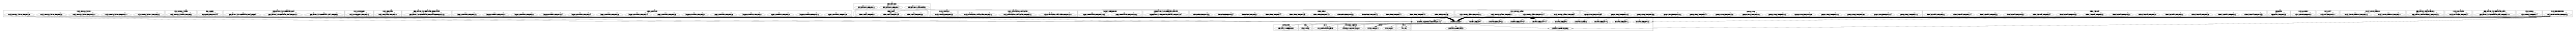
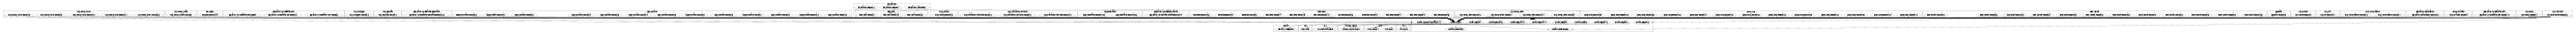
  digraph {
    "Mojo::IOLoop::Server::BEGIN@25"
    "Mojo::IOLoop::Server::BEGIN@17"
    "Mojo::IOLoop::Server::BEGIN@20"
    "Mojo::IOLoop::Server::BEGIN@12"
    "Mojo::IOLoop::Server::BEGIN@51"
    "Internals::SvREADONLY"
    "Mojo::IOLoop::Stream::BEGIN@8"
    "IPC::Open3::BEGIN@194"
    "TAP::Parser::SourceHandler::Perl::get_perl"
    "TAP::Parser::SourceHandler::Perl::BEGIN@8"
    "TAP::Parser::SourceHandler::Perl::BEGIN@7"
    "Mojo::UserAgent::BEGIN@13"
-   "vars::import" [label="vars::inc"]
+   "vars::import"
    "strict::import"
    "strict::unimport"
    "Mojo::Template::BEGIN@10"
    "TAP::Parser::SourceHandler::Executable::BEGIN@138"
    "SOAP::Constants::BEGIN@20"
    "SOAP::Constants::BEGIN@18"
    "SOAP::Constants::BEGIN@27"
    "SOAP::Constants::BEGIN@21"
    "SOAP::Constants::BEGIN@28"
    "SOAP::Constants::BEGIN@30"
    "SOAP::Constants::BEGIN@25"
    "SOAP::Constants::BEGIN@19"
    "SOAP::Constants::BEGIN@26"
    "SOAP::Constants::BEGIN@29"
-   "SOAP::Constants::BEGIN@24"
    "SOAP::Constants::BEGIN@22"
    "SOAP::Constants::BEGIN@17"
-   "SOAP::Constants::BEGIN@23"
+   "SOAP::Constants::BEGIN@23" [label="BEGIN::Constants::BEGIN@23"]
    "Mojo::EventEmitter::BEGIN@6"
    "Test::Harness::BEGIN@8"
    "Test::Harness::BEGIN@7"
    "Test::Harness::_filtered_inc"
    "Mojo::Message::BEGIN@15"
    "constant::import"
    "constant::BEGIN@4"
    "constant::__ANON__[constant.pm:142]"
    "constant::BEGIN@3"
    "constant::BEGIN@114"
    "constant::BEGIN@25"
    "constant::BEGIN@29"
    "constant::BEGIN@52"
    "constant::CORE:regcomp"
    "constant::CORE:qr"
    "constant::BEGIN@2"
    "constant::CORE:match"
    "constant::BEGIN@6"
    "utf8::is_utf8"
    "Mojo::Transaction::WebSocket::BEGIN@10"
    "Mojo::Transaction::WebSocket::BEGIN@13"
    "Mojo::Transaction::WebSocket::BEGIN@16"
    "mro::method_changed_in"
    "SOAP::Deserializer::BEGIN@2126"
    "SOAP::Deserializer::BEGIN@2125"
-   "TAP::Parser::SourceHandler::Handle::BEGIN@104" [label="TAP::Parser::SvREADONLY::Handle::BEGIN@104"]
-   "Time::Piece::BEGIN@35" [label="Time::Piece::IPC@35"]
+   "TAP::Parser::SourceHandler::Handle::BEGIN@104"
+   "Time::Piece::BEGIN@35"
    "Time::Piece::BEGIN@40"
    "Time::Piece::BEGIN@41"
    "Time::Piece::BEGIN@43"
-   "Time::Piece::BEGIN@38"
+   "Time::Piece::BEGIN@38" [label="Test::Piece::BEGIN@38"]
    "Time::Piece::BEGIN@42"
    "Time::Piece::BEGIN@39"
    "Time::Piece::BEGIN@44"
    "Time::Piece::BEGIN@37"
    "Time::Piece::BEGIN@34"
    "Time::Piece::BEGIN@36"
    "Time::Local::BEGIN@28"
    "Time::Local::BEGIN@29"
    "Time::Local::BEGIN@27"
    "Mojo::IOLoop::Client::BEGIN@17"
    "Mojo::IOLoop::Client::BEGIN@9"
    "Mojo::IOLoop::Client::BEGIN@18"
    "Mojo::IOLoop::Client::BEGIN@14"
    "Getopt::Long::BEGIN@222"
    "Getopt::Long::BEGIN@228"
    "Getopt::Long::BEGIN@220"
    "Getopt::Long::BEGIN@223"
    "Getopt::Long::BEGIN@208"
    "Getopt::Long::BEGIN@237"
    "Getopt::Long::BEGIN@247"
    "Getopt::Long::BEGIN@229"
    "Getopt::Long::BEGIN@226"
    "Getopt::Long::BEGIN@236"
    "Getopt::Long::BEGIN@225"
    "Getopt::Long::BEGIN@218"
    "Getopt::Long::BEGIN@224"
    "Time::Seconds::BEGIN@33"
    "Time::Seconds::BEGIN@23"
    "Time::Seconds::BEGIN@30"
    "Time::Seconds::BEGIN@28"
    "Time::Seconds::BEGIN@27"
    "Time::Seconds::BEGIN@32"
    "Time::Seconds::BEGIN@25"
    "Time::Seconds::BEGIN@37"
    "Time::Seconds::BEGIN@29"
    "Time::Seconds::BEGIN@31"
    "Time::Seconds::BEGIN@36"
-   "Time::Seconds::BEGIN@24"
    "Time::Seconds::BEGIN@26"
    "TAP::Base::BEGIN@23"
    "Mojo::Content::BEGIN@7"
    "Mojo::Util::BEGIN@11"
    "Mojo::Server::Daemon::BEGIN@11"
    "Mojo::Server::Daemon::BEGIN@15"
    "TAP::Parser::IteratorFactory::BEGIN@13"
    "warnings::register::import"
    "Mojo::IOWatcher::BEGIN@9"
    "TAP::Parser::SourceHandler::File::BEGIN@110"
    "Mojo::IOLoop::BEGIN@14"
    subgraph cluster_1 {
      label="Mojo::IOLoop::Server"
      "Mojo::IOLoop::Server::BEGIN@25"
      "Mojo::IOLoop::Server::BEGIN@17"
      "Mojo::IOLoop::Server::BEGIN@20"
      "Mojo::IOLoop::Server::BEGIN@12"
      "Mojo::IOLoop::Server::BEGIN@51"
    }
    subgraph cluster_2 {
-     label=WebSocket
+     label=Internals
      "Internals::SvREADONLY"
    }
    subgraph cluster_3 {
      label="Mojo::IOLoop::Stream"
      "Mojo::IOLoop::Stream::BEGIN@8"
    }
    subgraph cluster_4 {
      label="IPC::Open3"
      "IPC::Open3::BEGIN@194"
    }
    subgraph cluster_5 {
      label="TAP::Parser::SourceHandler::Perl"
      "TAP::Parser::SourceHandler::Perl::get_perl"
      "TAP::Parser::SourceHandler::Perl::BEGIN@8"
      "TAP::Parser::SourceHandler::Perl::BEGIN@7"
    }
    subgraph cluster_6 {
      label="Mojo::UserAgent"
      "Mojo::UserAgent::BEGIN@13"
    }
    subgraph cluster_7 {
      label=vars
      "vars::import"
    }
    subgraph cluster_8 {
      label="strict"
      "strict::import"
      "strict::unimport"
    }
    subgraph cluster_9 {
      label="Mojo::Template"
      "Mojo::Template::BEGIN@10"
    }
    subgraph cluster_10 {
      label="TAP::Parser::SourceHandler::Executable"
      "TAP::Parser::SourceHandler::Executable::BEGIN@138"
    }
    subgraph cluster_11 {
      label="SOAP::Constants"
      "SOAP::Constants::BEGIN@20"
      "SOAP::Constants::BEGIN@18"
      "SOAP::Constants::BEGIN@27"
      "SOAP::Constants::BEGIN@21"
      "SOAP::Constants::BEGIN@28"
      "SOAP::Constants::BEGIN@30"
      "SOAP::Constants::BEGIN@25"
      "SOAP::Constants::BEGIN@19"
      "SOAP::Constants::BEGIN@26"
      "SOAP::Constants::BEGIN@29"
-     "SOAP::Constants::BEGIN@24"
      "SOAP::Constants::BEGIN@22"
      "SOAP::Constants::BEGIN@17"
      "SOAP::Constants::BEGIN@23"
    }
    subgraph cluster_12 {
-     label="Mojo::EventEmitter"
+     label="Mojo::WebSocket"
      "Mojo::EventEmitter::BEGIN@6"
    }
    subgraph cluster_13 {
      label="Test::Harness"
      "Test::Harness::BEGIN@8"
      "Test::Harness::BEGIN@7"
      "Test::Harness::_filtered_inc"
    }
    subgraph cluster_14 {
      label="Mojo::Message"
      "Mojo::Message::BEGIN@15"
    }
    subgraph cluster_15 {
      label=constant
      "constant::import"
      "constant::BEGIN@4"
      "constant::__ANON__[constant.pm:142]"
      "constant::BEGIN@3"
      "constant::BEGIN@114"
      "constant::BEGIN@25"
      "constant::BEGIN@29"
      "constant::BEGIN@52"
      "constant::CORE:regcomp"
      "constant::CORE:qr"
      "constant::BEGIN@2"
      "constant::CORE:match"
      "constant::BEGIN@6"
    }
    subgraph cluster_16 {
      label=utf8
      "utf8::is_utf8"
    }
    subgraph cluster_17 {
      label="Mojo::Transaction::WebSocket"
      "Mojo::Transaction::WebSocket::BEGIN@10"
      "Mojo::Transaction::WebSocket::BEGIN@13"
      "Mojo::Transaction::WebSocket::BEGIN@16"
    }
    subgraph cluster_18 {
      label=mro
      "mro::method_changed_in"
    }
    subgraph cluster_19 {
-     label="SOAP::SvREADONLY"
+     label="SOAP::Deserializer"
      "SOAP::Deserializer::BEGIN@2126"
      "SOAP::Deserializer::BEGIN@2125"
    }
    subgraph cluster_20 {
      label="TAP::Parser::SourceHandler::Handle"
      "TAP::Parser::SourceHandler::Handle::BEGIN@104"
    }
    subgraph cluster_21 {
      label="Time::Piece"
      "Time::Piece::BEGIN@35"
      "Time::Piece::BEGIN@40"
      "Time::Piece::BEGIN@41"
      "Time::Piece::BEGIN@43"
      "Time::Piece::BEGIN@38"
      "Time::Piece::BEGIN@42"
      "Time::Piece::BEGIN@39"
      "Time::Piece::BEGIN@44"
      "Time::Piece::BEGIN@37"
      "Time::Piece::BEGIN@34"
      "Time::Piece::BEGIN@36"
    }
    subgraph cluster_22 {
      label="Time::Local"
      "Time::Local::BEGIN@28"
      "Time::Local::BEGIN@29"
      "Time::Local::BEGIN@27"
    }
    subgraph cluster_23 {
      label="Mojo::IOLoop::Client"
      "Mojo::IOLoop::Client::BEGIN@17"
      "Mojo::IOLoop::Client::BEGIN@9"
      "Mojo::IOLoop::Client::BEGIN@18"
      "Mojo::IOLoop::Client::BEGIN@14"
    }
    subgraph cluster_24 {
      label="Getopt::Long"
      "Getopt::Long::BEGIN@222"
      "Getopt::Long::BEGIN@228"
      "Getopt::Long::BEGIN@220"
      "Getopt::Long::BEGIN@223"
      "Getopt::Long::BEGIN@208"
      "Getopt::Long::BEGIN@237"
      "Getopt::Long::BEGIN@247"
      "Getopt::Long::BEGIN@229"
      "Getopt::Long::BEGIN@226"
      "Getopt::Long::BEGIN@236"
      "Getopt::Long::BEGIN@225"
      "Getopt::Long::BEGIN@218"
      "Getopt::Long::BEGIN@224"
    }
    subgraph cluster_25 {
      label="Time::Seconds"
      "Time::Seconds::BEGIN@33"
      "Time::Seconds::BEGIN@23"
      "Time::Seconds::BEGIN@30"
      "Time::Seconds::BEGIN@28"
      "Time::Seconds::BEGIN@27"
      "Time::Seconds::BEGIN@32"
      "Time::Seconds::BEGIN@25"
      "Time::Seconds::BEGIN@37"
      "Time::Seconds::BEGIN@29"
      "Time::Seconds::BEGIN@31"
      "Time::Seconds::BEGIN@36"
-     "Time::Seconds::BEGIN@24"
      "Time::Seconds::BEGIN@26"
    }
    subgraph cluster_26 {
      label="TAP::Base"
      "TAP::Base::BEGIN@23"
    }
    subgraph cluster_27 {
      label="Mojo::Content"
      "Mojo::Content::BEGIN@7"
    }
    subgraph cluster_28 {
      label="Mojo::Util"
      "Mojo::Util::BEGIN@11"
    }
    subgraph cluster_29 {
      label="Mojo::Server::Daemon"
      "Mojo::Server::Daemon::BEGIN@11"
      "Mojo::Server::Daemon::BEGIN@15"
    }
    subgraph cluster_30 {
      label="TAP::Parser::IteratorFactory"
      "TAP::Parser::IteratorFactory::BEGIN@13"
    }
    subgraph cluster_31 {
      label="warnings::register"
      "warnings::register::import"
    }
    subgraph cluster_32 {
-     label="Mojo::IOWatcher"
+     label="IOLoop::IOWatcher"
      "Mojo::IOWatcher::BEGIN@9"
    }
    subgraph cluster_33 {
      label="TAP::Parser::SourceHandler::File"
      "TAP::Parser::SourceHandler::File::BEGIN@110"
    }
    subgraph cluster_34 {
      label="Mojo::IOLoop"
      "Mojo::IOLoop::BEGIN@14"
    }
    "Mojo::IOLoop::Server::BEGIN@25" -> "constant::import"
    "Mojo::IOLoop::Server::BEGIN@17" -> "constant::import"
    "Mojo::IOLoop::Server::BEGIN@20" -> "constant::import"
    "Mojo::IOLoop::Server::BEGIN@20" -> "constant::__ANON__[constant.pm:142]"
    "Mojo::IOLoop::Server::BEGIN@12" -> "constant::import"
    "Mojo::IOLoop::Server::BEGIN@51" -> "constant::import"
    "Mojo::IOLoop::Stream::BEGIN@8" -> "constant::import"
    "IPC::Open3::BEGIN@194" -> "constant::import"
    "TAP::Parser::SourceHandler::Perl::get_perl" -> "constant::__ANON__[constant.pm:142]"
    "TAP::Parser::SourceHandler::Perl::BEGIN@8" -> "constant::import"
    "TAP::Parser::SourceHandler::Perl::BEGIN@7" -> "constant::import"
    "Mojo::UserAgent::BEGIN@13" -> "constant::import"
    "Mojo::Template::BEGIN@10" -> "constant::import"
    "TAP::Parser::SourceHandler::Executable::BEGIN@138" -> "constant::import"
    "SOAP::Constants::BEGIN@20" -> "constant::import"
    "SOAP::Constants::BEGIN@18" -> "constant::import"
    "SOAP::Constants::BEGIN@27" -> "constant::import"
    "SOAP::Constants::BEGIN@21" -> "constant::import"
    "SOAP::Constants::BEGIN@28" -> "constant::import"
    "SOAP::Constants::BEGIN@30" -> "constant::import"
    "SOAP::Constants::BEGIN@25" -> "constant::import"
    "SOAP::Constants::BEGIN@19" -> "constant::import"
    "SOAP::Constants::BEGIN@26" -> "constant::import"
    "SOAP::Constants::BEGIN@29" -> "constant::import"
-   "SOAP::Constants::BEGIN@24" -> "constant::import"
    "SOAP::Constants::BEGIN@22" -> "constant::import"
    "SOAP::Constants::BEGIN@17" -> "constant::import"
    "SOAP::Constants::BEGIN@23" -> "constant::import"
    "Mojo::EventEmitter::BEGIN@6" -> "constant::import"
    "Mojo::EventEmitter::BEGIN@6" -> "constant::BEGIN@4"
    "Mojo::EventEmitter::BEGIN@6" -> "constant::BEGIN@3"
    "Mojo::EventEmitter::BEGIN@6" -> "constant::BEGIN@114"
    "Mojo::EventEmitter::BEGIN@6" -> "constant::BEGIN@25"
    "Mojo::EventEmitter::BEGIN@6" -> "constant::BEGIN@29"
    "Mojo::EventEmitter::BEGIN@6" -> "constant::BEGIN@52"
    "Mojo::EventEmitter::BEGIN@6" -> "constant::CORE:regcomp"
    "Mojo::EventEmitter::BEGIN@6" -> "constant::CORE:qr"
    "Mojo::EventEmitter::BEGIN@6" -> "constant::BEGIN@2"
    "Mojo::EventEmitter::BEGIN@6" -> "constant::BEGIN@6"
    "Test::Harness::BEGIN@8" -> "constant::import"
    "Test::Harness::BEGIN@7" -> "Time::Local::BEGIN@29"
    "Test::Harness::_filtered_inc" -> "constant::__ANON__[constant.pm:142]"
    "Mojo::Message::BEGIN@15" -> "constant::import"
    "constant::import" -> "Internals::SvREADONLY"
    "constant::import" -> "constant::CORE:regcomp"
    "constant::import" -> "constant::CORE:match"
    "constant::import" -> "utf8::is_utf8"
    "constant::import" -> "mro::method_changed_in"
    "constant::BEGIN@4" -> "warnings::register::import"
    "constant::BEGIN@3" -> "strict::import"
    "constant::BEGIN@114" -> "strict::unimport"
    "constant::BEGIN@29" -> "strict::unimport"
    "constant::BEGIN@52" -> "strict::unimport"
    "constant::BEGIN@6" -> "vars::import"
    "Mojo::Transaction::WebSocket::BEGIN@10" -> "constant::import"
    "Mojo::Transaction::WebSocket::BEGIN@13" -> "constant::import"
    "Mojo::Transaction::WebSocket::BEGIN@16" -> "constant::import"
    "SOAP::Deserializer::BEGIN@2126" -> "constant::import"
    "SOAP::Deserializer::BEGIN@2125" -> "constant::import"
    "TAP::Parser::SourceHandler::Handle::BEGIN@104" -> "constant::import"
    "Time::Piece::BEGIN@35" -> "constant::import"
    "Time::Piece::BEGIN@40" -> "constant::import"
    "Time::Piece::BEGIN@41" -> "constant::import"
    "Time::Piece::BEGIN@43" -> "constant::import"
    "Time::Piece::BEGIN@38" -> "constant::import"
    "Time::Piece::BEGIN@42" -> "constant::import"
    "Time::Piece::BEGIN@39" -> "constant::import"
    "Time::Piece::BEGIN@44" -> "constant::import"
    "Time::Piece::BEGIN@37" -> "constant::import"
    "Time::Piece::BEGIN@34" -> "constant::import"
    "Time::Piece::BEGIN@36" -> "constant::import"
    "Time::Local::BEGIN@28" -> "constant::import"
    "Time::Local::BEGIN@29" -> "constant::import"
    "Time::Local::BEGIN@27" -> "constant::import"
    "Mojo::IOLoop::Client::BEGIN@17" -> "constant::import"
    "Mojo::IOLoop::Client::BEGIN@17" -> "constant::__ANON__[constant.pm:142]"
    "Mojo::IOLoop::Client::BEGIN@9" -> "constant::import"
    "Mojo::IOLoop::Client::BEGIN@18" -> "constant::import"
    "Mojo::IOLoop::Client::BEGIN@18" -> "constant::__ANON__[constant.pm:142]"
    "Mojo::IOLoop::Client::BEGIN@14" -> "constant::import"
    "Getopt::Long::BEGIN@222" -> "constant::import"
    "Getopt::Long::BEGIN@228" -> "constant::import"
    "Getopt::Long::BEGIN@220" -> "constant::import"
    "Getopt::Long::BEGIN@223" -> "constant::import"
    "Getopt::Long::BEGIN@208" -> "constant::import"
    "Getopt::Long::BEGIN@237" -> "constant::import"
    "Getopt::Long::BEGIN@247" -> "constant::import"
    "Getopt::Long::BEGIN@229" -> "Time::Local::BEGIN@29"
    "Getopt::Long::BEGIN@226" -> "constant::import"
    "Getopt::Long::BEGIN@236" -> "constant::import"
    "Getopt::Long::BEGIN@225" -> "constant::import"
    "Getopt::Long::BEGIN@218" -> "constant::import"
    "Getopt::Long::BEGIN@224" -> "constant::import"
    "Time::Seconds::BEGIN@33" -> "constant::import"
    "Time::Seconds::BEGIN@23" -> "constant::import"
    "Time::Seconds::BEGIN@30" -> "constant::import"
    "Time::Seconds::BEGIN@28" -> "constant::import"
    "Time::Seconds::BEGIN@27" -> "constant::import"
    "Time::Seconds::BEGIN@32" -> "constant::import"
    "Time::Seconds::BEGIN@25" -> "constant::import"
    "Time::Seconds::BEGIN@37" -> "constant::import"
    "Time::Seconds::BEGIN@29" -> "constant::import"
    "Time::Seconds::BEGIN@31" -> "constant::import"
    "Time::Seconds::BEGIN@36" -> "constant::import"
-   "Time::Seconds::BEGIN@24" -> "constant::import"
    "Time::Seconds::BEGIN@26" -> "constant::import"
    "TAP::Base::BEGIN@23" -> "constant::import"
    "Mojo::Content::BEGIN@7" -> "constant::import"
    "Mojo::Util::BEGIN@11" -> "constant::import"
    "Mojo::Server::Daemon::BEGIN@11" -> "constant::import"
    "Mojo::Server::Daemon::BEGIN@15" -> "constant::import"
    "TAP::Parser::IteratorFactory::BEGIN@13" -> "constant::import"
    "Mojo::IOWatcher::BEGIN@9" -> "constant::import"
    "TAP::Parser::SourceHandler::File::BEGIN@110" -> "constant::import"
    "Mojo::IOLoop::BEGIN@14" -> "constant::import"
  }
